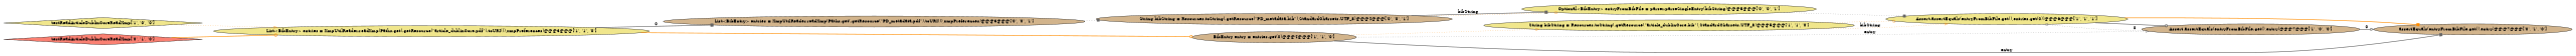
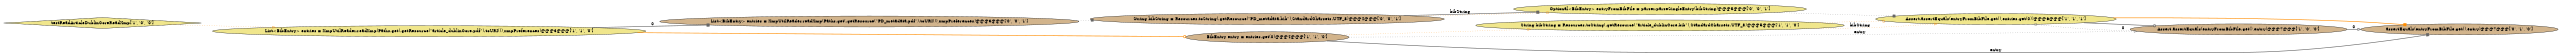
  digraph {
    rankdir=LR
    node [fillcolor=khaki shape=ellipse style=filled]
    edge [arrowhead=box color=gray40 style=dotted]
    n1 [label="Optional<BibEntry> entryFromBibFile = parser.parseSingleEntry(bibString)@@@5@@@['0', '0', '1']"]
    n2 [label="Assert.assertEquals(entryFromBibFile.get(),entries.get(0))@@@6@@@['1', '1', '1']"]
    n3 [fillcolor=tan label="Assert.assertEquals(entryFromBibFile.get(),entry)@@@7@@@['1', '0', '0']"]
    n4 [fillcolor=tan label="assertEquals(entryFromBibFile.get(),entry)@@@7@@@['0', '1', '0']"]
    n5 [label="testReadArticleDublinCoreReadXmp['1', '0', '0']" shape=diamond]
    n6 [label="List<BibEntry> entries = XmpUtilReader.readXmp(Paths.get(.getResource(\"article_dublinCore.pdf\").toURI()),xmpPreferences)@@@3@@@['1', '1', '0']"]
    n7 [fillcolor=tan label="BibEntry entry = entries.get(0)@@@4@@@['1', '1', '0']"]
    n8 [fillcolor=tan label="List<BibEntry> entries = XmpUtilReader.readXmp(Paths.get(.getResource(\"PD_metadata.pdf\").toURI()),xmpPreferences)@@@3@@@['0', '0', '1']"]
    n9 [label="String bibString = Resources.toString(.getResource(\"article_dublinCore.bib\"),StandardCharsets.UTF_8)@@@5@@@['1', '1', '0']"]
    n10 [fillcolor=tan label="String bibString = Resources.toString(.getResource(\"PD_metadata.bib\"),StandardCharsets.UTF_8)@@@4@@@['0', '0', '1']"]
-   n11 [fillcolor=salmon label="testReadArticleDublinCoreReadXmp['0', '1', '0']" shape=diamond]
    n1 -> n2
    n2 -> n3 [arrowhead=odot style=bold]
    n2 -> n4 [color=darkorange style=bold]
    n3 -> n2 [arrowhead=odot label=0]
    n3 -> n4 [arrowhead=onormal label=0 style=bold]
    n5 -> n6 [arrowhead=onormal color=darkorange]
    n6 -> n7 [arrowhead=odot color=darkorange style=bold]
    n6 -> n8 [label=0 style=bold]
    n7 -> n3 [arrowhead=onormal label=entry]
    n7 -> n4 [label=entry style=bold]
    n7 -> n9 [arrowhead=onormal color=darkorange]
    n8 -> n10
    n9 -> n2 [arrowhead=odot color=darkorange]
    n9 -> n2 [arrowhead=onormal color=darkorange label=bibString]
    n10 -> n1 [label=bibString style=bold]
    n10 -> n1 [arrowhead=odot color=darkorange]
-   n11 -> n6 [arrowhead=odot color=darkorange style=bold]
  }
